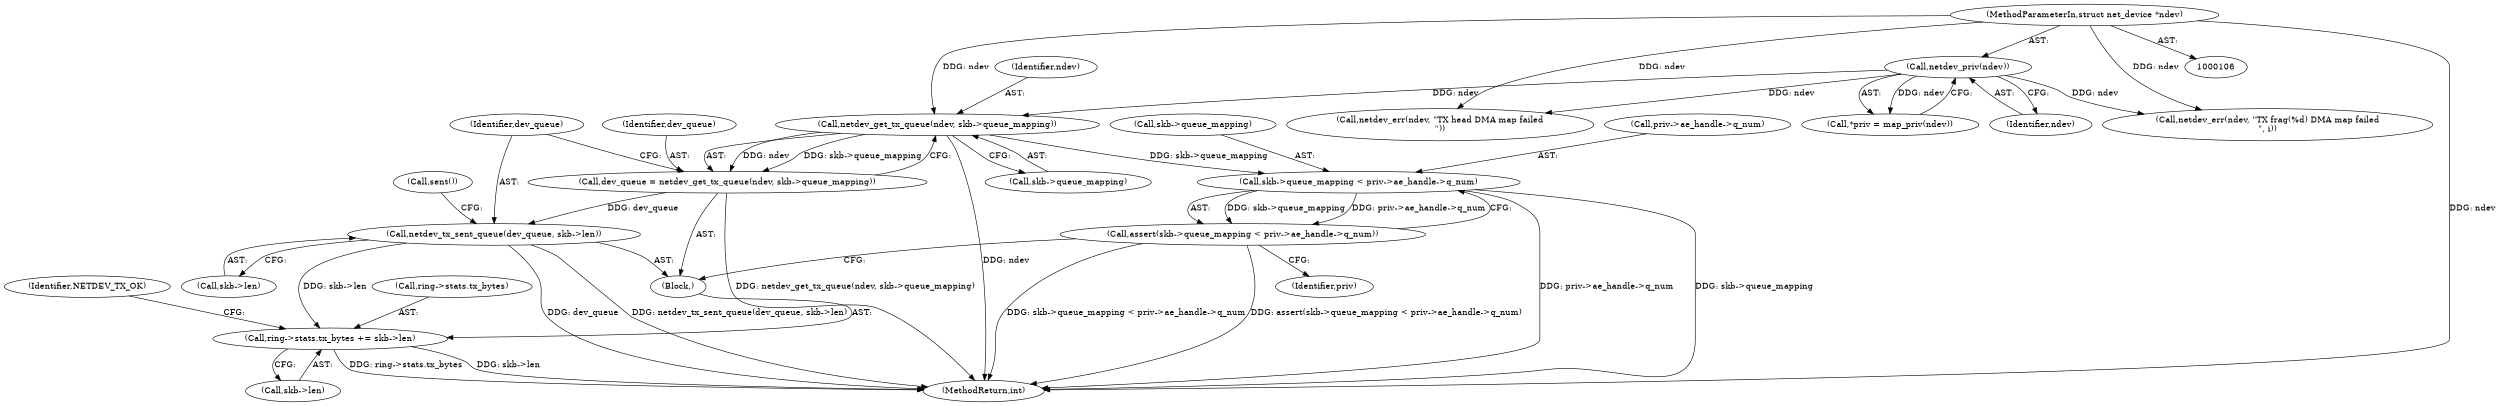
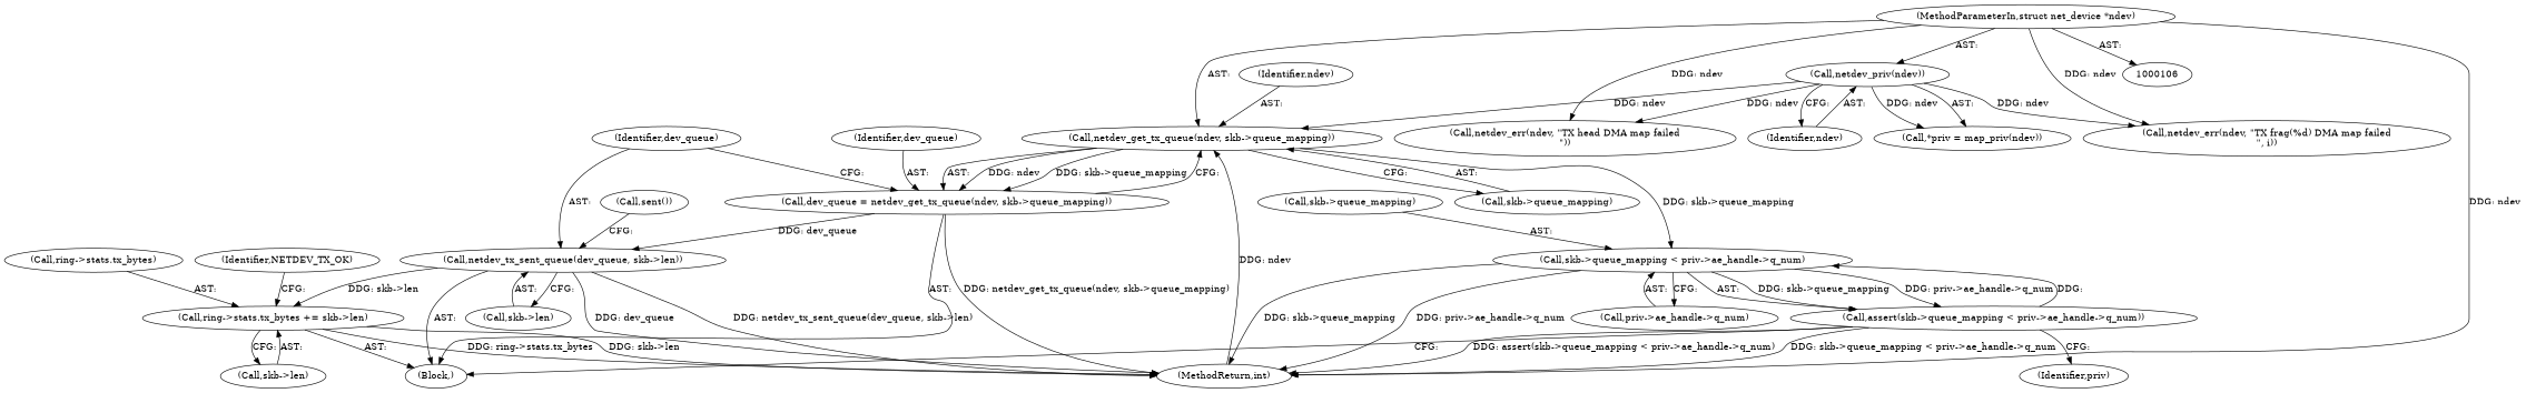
  digraph {
    n1 [label="(Call,netdev_get_tx_queue(ndev, skb->queue_mapping))"]
    n2 [label="(Call,dev_queue = netdev_get_tx_queue(ndev, skb->queue_mapping))"]
    n3 [label="(Call,skb->queue_mapping < priv->ae_handle->q_num)"]
    n4 [label="(Call,skb->queue_mapping)"]
    n5 [label="(MethodReturn,int)"]
    n6 [label="(Call,netdev_tx_sent_queue(dev_queue, skb->len))"]
    n7 [label="(Block,)"]
    n8 [label="(Call,assert(skb->queue_mapping < priv->ae_handle->q_num))"]
    n9 [label="(Call,priv->ae_handle->q_num)"]
    n10 [label="(Call,netdev_priv(ndev))"]
    n11 [label="(Call,netdev_err(ndev, \"TX frag(%d) DMA map failed\n\", i))"]
    n12 [label="(Call,*priv = map_priv(ndev))"]
    n13 [label="(Identifier,ndev)"]
    n14 [label="(Call,netdev_err(ndev, \"TX head DMA map failed\n\"))"]
    n15 [label="(MethodParameterIn,struct net_device *ndev)"]
    1000106
    n17 [label="(Call,ring->stats.tx_bytes += skb->len)"]
    n18 [label="(Call,skb->len)"]
    n19 [label="(Call,skb->len)"]
    n20 [label="(Identifier,priv)"]
    n21 [label="(Call,ring->stats.tx_bytes)"]
    n22 [label="(Call,sent())"]
    n23 [label="(Call,skb->queue_mapping)"]
    n24 [label="(Identifier,dev_queue)"]
    n25 [label="(Identifier,ndev)"]
    n26 [label="(Identifier,dev_queue)"]
    n27 [label="(Identifier,NETDEV_TX_OK)"]
    n1 -> n2 [label="AST: "]
    n1 -> n2 [label="DDG: ndev"]
    n1 -> n2 [label="DDG: skb->queue_mapping"]
    n1 -> n3 [label="DDG: skb->queue_mapping"]
    n1 -> n4 [label="CFG: "]
-   n1 -> n5 [label="DDG: ndev"]
+   n5 -> n1 [label="DDG: ndev"]
    n2 -> n1 [label="CFG: "]
    n2 -> n5 [label="DDG: netdev_get_tx_queue(ndev, skb->queue_mapping)"]
    n2 -> n6 [label="DDG: dev_queue"]
    n2 -> n7 [label="AST: "]
    n3 -> n5 [label="DDG: skb->queue_mapping"]
    n3 -> n5 [label="DDG: priv->ae_handle->q_num"]
    n3 -> n8 [label="AST: "]
    n3 -> n8 [label="DDG: skb->queue_mapping"]
    n3 -> n8 [label="DDG: priv->ae_handle->q_num"]
+   n3 -> n9 [label="CFG: "]
    n4 -> n1 [label="AST: "]
    n6 -> n5 [label="DDG: netdev_tx_sent_queue(dev_queue, skb->len)"]
    n6 -> n5 [label="DDG: dev_queue"]
    n6 -> n7 [label="AST: "]
    n6 -> n17 [label="DDG: skb->len"]
    n6 -> n18 [label="CFG: "]
-   n8 -> n3 [label="CFG: "]
+   n8 -> n3 [label="DDG: "]
    n8 -> n5 [label="DDG: skb->queue_mapping < priv->ae_handle->q_num"]
    n8 -> n5 [label="DDG: assert(skb->queue_mapping < priv->ae_handle->q_num)"]
    n8 -> n7 [label="CFG: "]
    n8 -> n20 [label="CFG: "]
    n9 -> n3 [label="AST: "]
    n10 -> n1 [label="DDG: ndev"]
    n10 -> n11 [label="DDG: ndev"]
    n10 -> n12 [label="AST: "]
    n10 -> n12 [label="DDG: ndev"]
    n10 -> n13 [label="CFG: "]
    n10 -> n14 [label="DDG: ndev"]
-   n12 -> n10 [label="CFG: "]
    n13 -> n10 [label="AST: "]
-   n15 -> n1 [label="DDG: ndev"]
+   n15 -> n1 [label="AST: "]
    n15 -> n5 [label="DDG: ndev"]
    n15 -> n10 [label="AST: "]
    n15 -> n11 [label="DDG: ndev"]
    n15 -> n14 [label="DDG: ndev"]
    n15 -> 1000106 [label="AST: "]
    n17 -> n5 [label="DDG: ring->stats.tx_bytes"]
    n17 -> n5 [label="DDG: skb->len"]
-   n7 -> n17 [label="AST: "]
+   n17 -> n7 [label="AST: "]
    n17 -> n19 [label="CFG: "]
    n18 -> n6 [label="AST: "]
    n19 -> n17 [label="AST: "]
    n21 -> n17 [label="AST: "]
    n22 -> n6 [label="CFG: "]
    n23 -> n3 [label="AST: "]
    n24 -> n2 [label="AST: "]
    n25 -> n1 [label="AST: "]
    n26 -> n2 [label="CFG: "]
    n26 -> n6 [label="AST: "]
    n27 -> n17 [label="CFG: "]
  }
